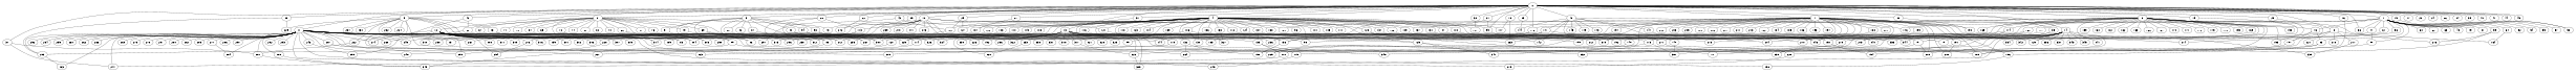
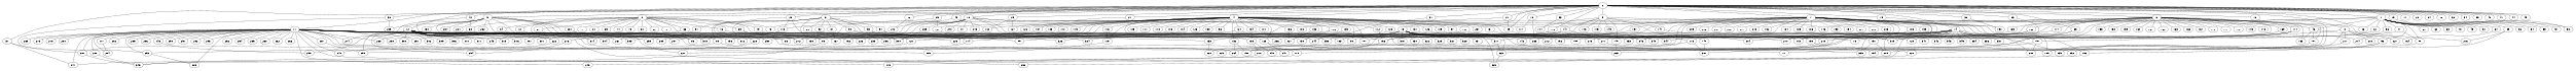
  graph {
    0
    1
    2
    3
    4
    5
    6
    7
    8
    9
    10
    11
    12
    13
    14
    15
    16
    17
    18
    19
    20
    21
    22
    23
    24
    25
    26
    27
    28
    29
    30
    31
    32
    33
    34
    35
    36
    37
    38
    39
    40
    41
    42
    43
    44
    45
    176
    99
    64
    46
    47
    48
    49
    50
    51
    52
    53
    54
    55
    56
    57
    58
    59
    60
    61
    62
    63
    146
    237
    65
    66
    67
    68
    69
    70
    71
    72
    73
    74
    75
    76
    77
    78
    79
    80
    81
    82
    83
    84
    85
    86
    87
    88
    89
    90
    91
    92
    93
    94
    324
    128
    130
    131
    132
    133
    134
    129
    136
    137
    138
    139
    135
    95
    96
    97
    98
    100
    101
    102
    103
    104
    105
    106
    107
    108
    109
    110
    111
    112
    113
    114
    115
    116
    117
    118
    119
    120
    121
    122
    123
    124
    125
    126
    127
    140
    141
    142
    143
    144
    145
    147
    148
    149
    150
    151
    152
    153
    154
    155
    156
    157
    158
    159
    160
    161
    162
    163
    164
    165
    166
    167
    168
    169
    170
    171
    172
    173
    174
    175
    177
    178
    179
    180
    n184 [label=381]
    182
    183
    184
    185
    186
    187
    188
    189
    190
    191
    192
    193
    194
    195
    196
    197
    198
    199
    200
    201
    202
    203
    204
    205
    206
    207
    208
    209
    210
    211
    212
    213
    214
    215
    216
    217
    218
    219
    220
    221
    224
    226
    227
    228
    229
    230
    225
    232
    233
    234
    231
    222
    223
    235
    236
    238
    239
    240
    241
    242
    243
    244
    245
    256
    258
    259
    260
    261
    262
    264
    265
    266
    267
    268
    269
    270
    271
    272
    273
    274
    275
    276
    277
    278
    279
    280
    281
    282
    283
    284
    285
    286
    287
    288
    289
    290
    291
    292
    293
    263
    246
    247
    248
    249
    250
    251
    252
    253
    254
    255
    294
    295
    296
    297
    298
    299
    300
    301
    302
    303
    304
    305
    306
    307
    308
    309
    310
    311
    312
    313
    314
    315
    316
    320
    322
    323
    325
    326
    321
    328
    329
    330
    327
    332
    331
    317
    318
    319
    333
    334
    335
    336
    337
    338
    339
    340
    341
    342
    343
    344
    345
    346
    347
    348
    349
    0 -- 1
    0 -- 2
    0 -- 3
    0 -- 4
    0 -- 5
    0 -- 6
    0 -- 7
    0 -- 8
    0 -- 9
    0 -- 10
    0 -- 11
    0 -- 12
    0 -- 13
    0 -- 14
    0 -- 15
    0 -- 16
    0 -- 17
    0 -- 18
    0 -- 19
    0 -- 20
    0 -- 21
    0 -- 22
    0 -- 23
    0 -- 24
    0 -- 25
    0 -- 26
    0 -- 27
    0 -- 28
    0 -- 29
    0 -- 30
    0 -- 31
    0 -- 32
    0 -- 33
    0 -- 34
    0 -- 35
    0 -- 36
    0 -- 37
    0 -- 38
    0 -- 39
    0 -- 40
    0 -- 41
    0 -- 42
    0 -- 43
    0 -- 44
    0 -- 45
    0 -- 176
    0 -- 99
    1 -- 36
    1 -- 64
    1 -- 46
    1 -- 47
    1 -- 48
    1 -- 49
    1 -- 50
    1 -- 51
    1 -- 52
    1 -- 53
    1 -- 54
    1 -- 55
    1 -- 56
    1 -- 57
    1 -- 58
    1 -- 59
    1 -- 60
    1 -- 61
    1 -- 62
    1 -- 63
    1 -- 146
    1 -- 237
    2 -- 65
    2 -- 66
    2 -- 67
    2 -- 68
    2 -- 69
    2 -- 70
    2 -- 71
    2 -- 72
    2 -- 73
    2 -- 74
    2 -- 75
    2 -- 76
    2 -- 77
    2 -- 78
    2 -- 79
    2 -- 80
    2 -- 81
    2 -- 82
    2 -- 83
    2 -- 84
    3 -- 85
    3 -- 86
    3 -- 87
    3 -- 88
    3 -- 89
    3 -- 90
    3 -- 91
    3 -- 92
    3 -- 93
    3 -- 94
    3 -- 324
    4 -- 99
    4 -- 128
    4 -- 130
    4 -- 131
    4 -- 132
    4 -- 133
    4 -- 134
    4 -- 129
    4 -- 136
    4 -- 137
    4 -- 138
    4 -- 139
    4 -- 135
    4 -- 95
    4 -- 96
    4 -- 97
    4 -- 98
    4 -- 100
    4 -- 101
    4 -- 102
    4 -- 103
    4 -- 104
    4 -- 105
    4 -- 106
    4 -- 107
    4 -- 108
    4 -- 109
    4 -- 110
    4 -- 111
    4 -- 112
    4 -- 113
    4 -- 114
    4 -- 115
    4 -- 116
    4 -- 117
    4 -- 118
    4 -- 119
    4 -- 120
    4 -- 121
    4 -- 122
    4 -- 123
    4 -- 124
    4 -- 125
    4 -- 126
    4 -- 127
    5 -- 146
    5 -- 140
    5 -- 141
    5 -- 142
    5 -- 143
    5 -- 144
    5 -- 145
    5 -- 147
    5 -- 148
    5 -- 149
    6 -- 176
    6 -- 150
    6 -- 151
    6 -- 152
    6 -- 153
    6 -- 154
    6 -- 155
    6 -- 156
    6 -- 157
    6 -- 158
    6 -- 159
    6 -- 160
    6 -- 161
    6 -- 162
    6 -- 163
    6 -- 164
    6 -- 165
    6 -- 166
    6 -- 167
    6 -- 168
    6 -- 169
    6 -- 170
    6 -- 171
    6 -- 172
    6 -- 173
    6 -- 174
    6 -- 175
    6 -- 177
    6 -- 178
    6 -- 179
    6 -- 180
    7 -- 46
    7 -- n184
    7 -- 182
    7 -- 183
    7 -- 184
    7 -- 185
    7 -- 186
    7 -- 187
    7 -- 188
    7 -- 189
    7 -- 190
    7 -- 191
    7 -- 192
    7 -- 193
    7 -- 194
    7 -- 195
    7 -- 196
    7 -- 197
    7 -- 198
    7 -- 199
    7 -- 200
    7 -- 201
    7 -- 202
    7 -- 203
    7 -- 204
    7 -- 205
    7 -- 206
    7 -- 207
    7 -- 208
    7 -- 209
    7 -- 210
    7 -- 211
    7 -- 212
    7 -- 213
    7 -- 214
    7 -- 215
    8 -- 216
    8 -- 217
    8 -- 218
    8 -- 219
    8 -- 220
    8 -- 221
    9 -- 224
    9 -- 226
    9 -- 227
    9 -- 228
    9 -- 229
    9 -- 230
    9 -- 225
    9 -- 232
    9 -- 233
    9 -- 234
    9 -- 231
    9 -- 222
    9 -- 223
    10 -- 237
    10 -- 180
    10 -- 235
    10 -- 236
    10 -- 238
    10 -- 239
    10 -- 240
    10 -- 241
    10 -- 242
    10 -- 243
    10 -- 244
    10 -- 245
    11 -- 152
    11 -- 245
    11 -- 256
    11 -- 258
    11 -- 259
    11 -- 260
    11 -- 261
    11 -- 262
    11 -- 264
    11 -- 265
    11 -- 266
    11 -- 267
    11 -- 268
    11 -- 269
    11 -- 270
    11 -- 271
    11 -- 272
    11 -- 273
    11 -- 274
    11 -- 275
    11 -- 276
    11 -- 277
    11 -- 278
    11 -- 279
    11 -- 280
    11 -- 281
    11 -- 282
    11 -- 283
    11 -- 284
    11 -- 285
    11 -- 286
    11 -- 287
    11 -- 288
    11 -- 289
    11 -- 290
    11 -- 291
    11 -- 292
    11 -- 293
    11 -- 263
    11 -- 246
    11 -- 247
    11 -- 248
    11 -- 249
    11 -- 250
    11 -- 251
    11 -- 252
    11 -- 253
    11 -- 254
    11 -- 255
    12 -- 222
    12 -- 294
    12 -- 295
    12 -- 296
    12 -- 297
    12 -- 298
    12 -- 299
    12 -- 300
    12 -- 301
    12 -- 302
    12 -- 303
    12 -- 304
    12 -- 305
    12 -- 306
    12 -- 307
    12 -- 308
    12 -- 309
    12 -- 310
    12 -- 311
    12 -- 312
    12 -- 313
    12 -- 314
    12 -- 315
    12 -- 316
    13 -- 324
    13 -- 219
    13 -- 320
    13 -- 322
    13 -- 323
    13 -- 325
    13 -- 326
    13 -- 321
    13 -- 328
    13 -- 329
    13 -- 330
    13 -- 327
    13 -- 332
    13 -- 331
    13 -- 317
    13 -- 318
    13 -- 319
    14 -- 129
    14 -- 98
    14 -- 333
    14 -- 334
    14 -- 335
    14 -- 336
    14 -- 337
    14 -- 338
    14 -- 339
    14 -- 340
    14 -- 341
    14 -- 342
    14 -- 343
    14 -- 344
    14 -- 345
    14 -- 346
    14 -- 347
    14 -- 348
    14 -- 349
    15 -- 271
    16 -- 209
    18 -- 117
    18 -- 263
    19 -- 58
    21 -- 99
    21 -- 289
    22 -- 242
    23 -- 129
    25 -- 102
    25 -- 127
    27 -- 187
    28 -- 113
    28 -- 272
    28 -- 300
    29 -- 73
    29 -- 121
    30 -- 190
    31 -- 244
-   32 -- 107
+   100 -- 107
    33 -- 144
    35 -- 273
    35 -- 323
    37 -- 281
    37 -- 247
    38 -- 229
    38 -- 253
    42 -- 68
    42 -- 274
    43 -- 102
    43 -- 297
    176 -- 233
    176 -- 250
    99 -- 215
    64 -- 164
    46 -- 53
    46 -- 153
    46 -- 157
    47 -- 50
    47 -- 317
    50 -- 77
    53 -- 196
    53 -- 332
    56 -- 214
    59 -- 189
    59 -- 216
    61 -- 75
    66 -- 304
    66 -- 326
    67 -- 89
    68 -- 268
    68 -- 338
    69 -- 85
    69 -- 346
    72 -- 83
    76 -- 235
    79 -- 319
    81 -- 86
    84 -- 314
    85 -- 349
    87 -- 267
    88 -- 114
    89 -- 179
    89 -- 253
    90 -- 120
    90 -- 156
    91 -- 303
    93 -- 95
    93 -- 150
    94 -- 98
    94 -- 183
    128 -- 189
    128 -- 195
    128 -- 236
    131 -- 173
    132 -- 198
    132 -- 264
    133 -- 327
    134 -- 135
    134 -- 346
    136 -- 327
    137 -- 142
    139 -- 244
    135 -- 210
    135 -- 348
    97 -- 344
    100 -- 151
    102 -- 225
    103 -- 259
    104 -- 225
    106 -- 130
    106 -- 228
    106 -- 340
    108 -- 312
    109 -- 192
    110 -- 313
    112 -- 156
    113 -- 258
    113 -- 251
    114 -- 227
    115 -- 296
    116 -- 119
    119 -- 305
    120 -- 295
    121 -- 125
    122 -- 276
    124 -- 226
    124 -- 333
    125 -- 220
    125 -- 347
    126 -- 212
    140 -- n184
    141 -- 156
    141 -- 271
    141 -- 272
    147 -- 204
    148 -- 265
    150 -- 154
    151 -- 209
    151 -- 339
    156 -- 198
    157 -- 189
    165 -- 267
    168 -- 256
    168 -- 270
    169 -- 319
    173 -- n184
    173 -- 223
    174 -- 191
    174 -- 300
    174 -- 319
    177 -- 346
    179 -- 249
    187 -- 261
    188 -- 270
    191 -- 200
    191 -- 265
    196 -- 298
    197 -- 263
    199 -- 273
    210 -- 247
    217 -- 335
    219 -- 264
    220 -- 279
    228 -- 248
    233 -- 320
    231 -- 238
    231 -- 317
    222 -- 281
    239 -- 300
    271 -- 339
    276 -- 294
    277 -- 284
    281 -- 349
    287 -- 295
    288 -- 349
    246 -- 299
    253 -- 283
    323 -- 329
    317 -- 323
  }
